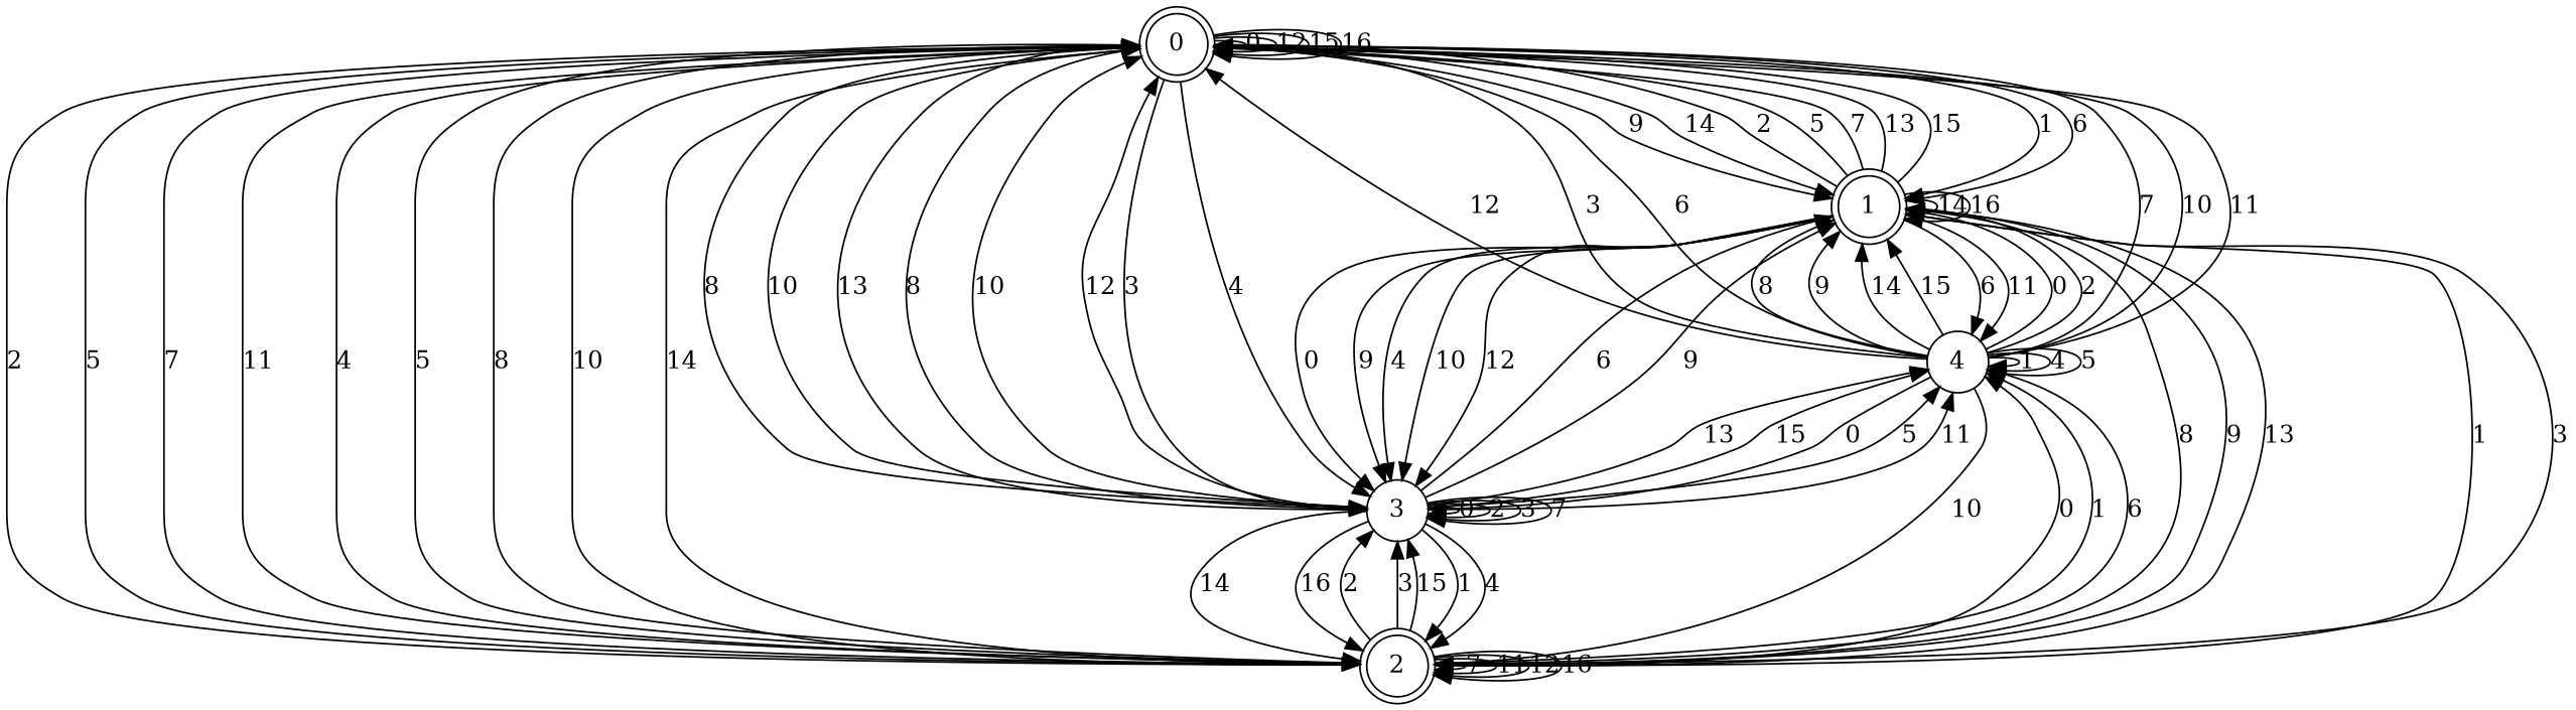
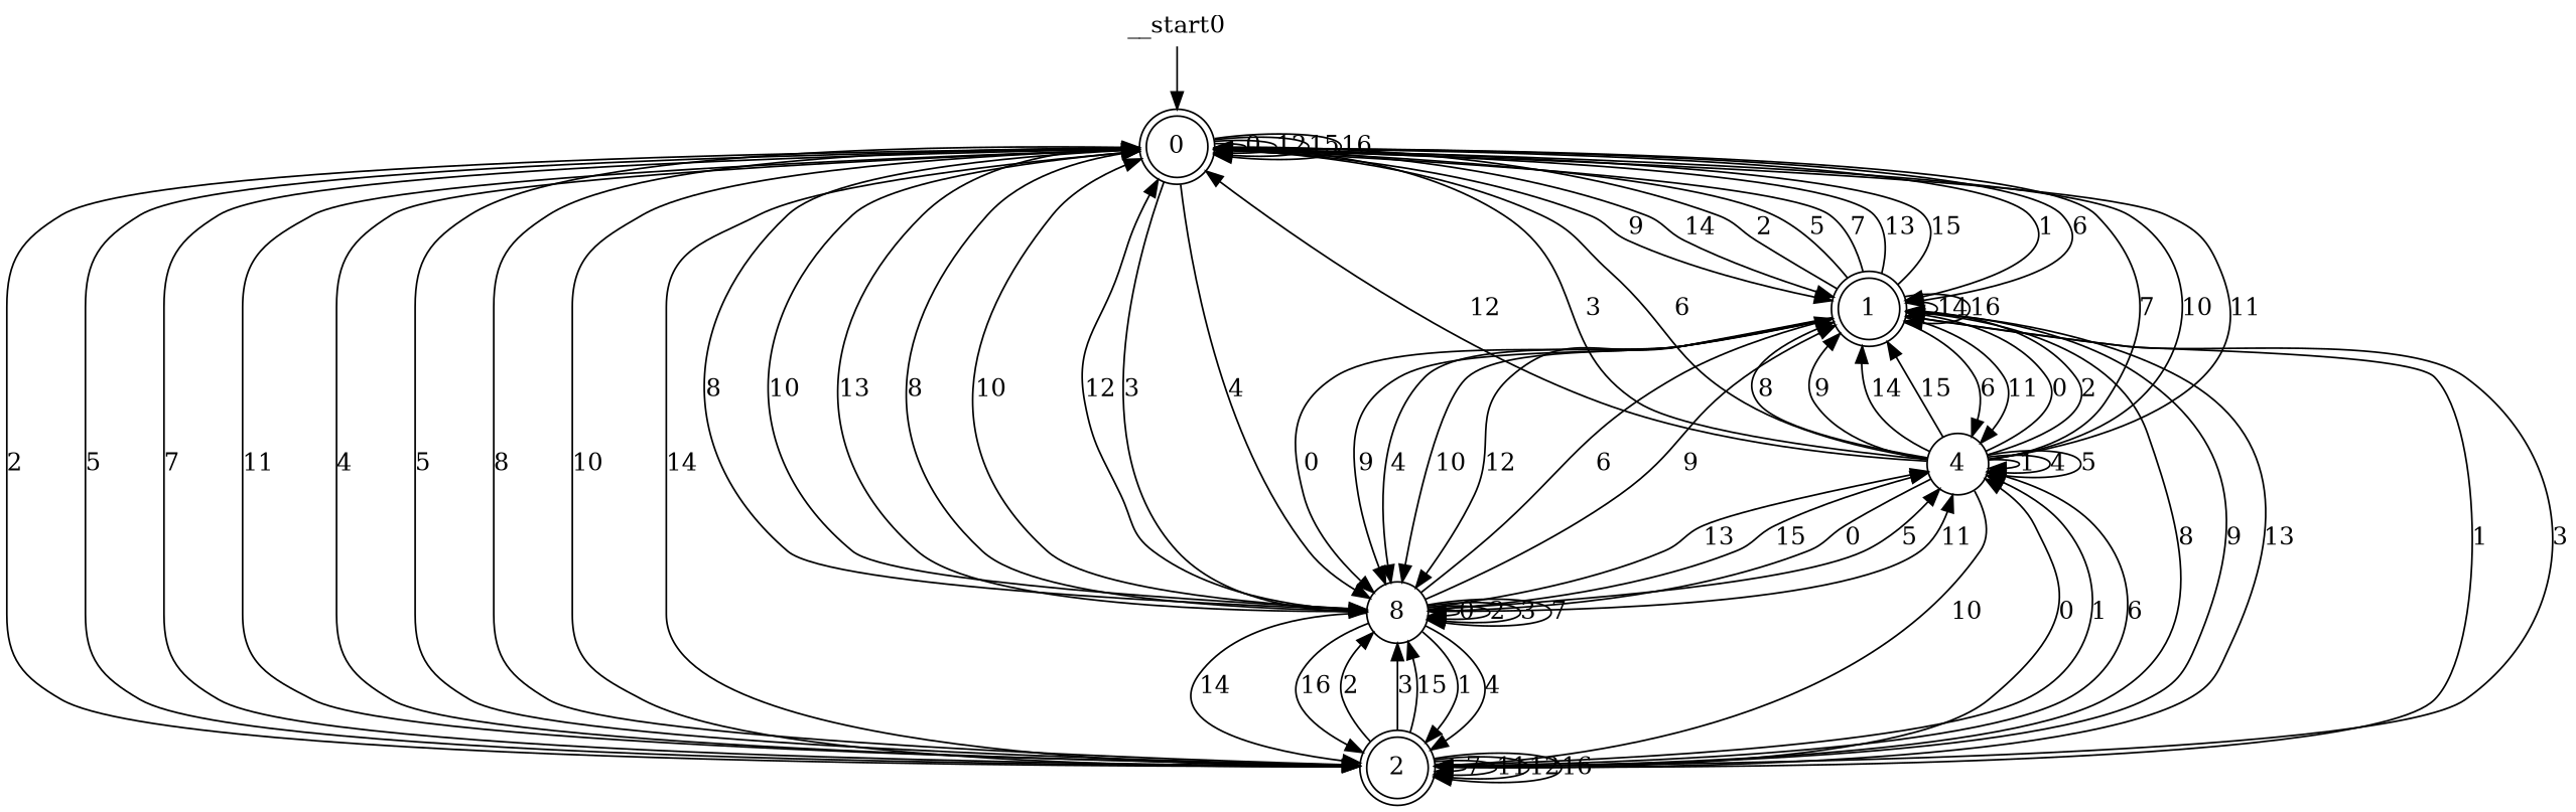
  digraph {
    node [shape=doublecircle]
    n1 [label=0]
    n2 [label=1]
    n3 [label=2]
-   n4 [label=3 shape=circle]
+   n4 [label=8 shape=circle]
    n5 [label=4 shape=circle]
+   __start0 [height=0 shape=none width=0]
    n1 -> n1 [label=0]
    n1 -> n1 [label=12]
    n1 -> n1 [label=15]
    n1 -> n1 [label=16]
    n1 -> n2 [label=1]
    n1 -> n2 [label=6]
    n1 -> n2 [label=9]
    n1 -> n2 [label=14]
    n1 -> n3 [label=2]
    n1 -> n3 [label=5]
    n1 -> n3 [label=7]
    n1 -> n3 [label=11]
    n1 -> n4 [label=3]
    n1 -> n4 [label=4]
    n1 -> n4 [label=8]
    n1 -> n4 [label=10]
    n1 -> n4 [label=13]
    n2 -> n1 [label=2]
    n2 -> n1 [label=5]
    n2 -> n1 [label=7]
    n2 -> n1 [label=13]
    n2 -> n1 [label=15]
    n2 -> n2 [label=14]
    n2 -> n2 [label=16]
    n2 -> n3 [label=1]
    n2 -> n3 [label=3]
    n2 -> n3 [label=8]
    n2 -> n4 [label=0]
    n2 -> n4 [label=4]
    n2 -> n4 [label=9]
    n2 -> n4 [label=10]
    n2 -> n4 [label=12]
    n2 -> n5 [label=6]
    n2 -> n5 [label=11]
    n3 -> n1 [label=4]
    n3 -> n1 [label=5]
    n3 -> n1 [label=8]
    n3 -> n1 [label=10]
    n3 -> n1 [label=14]
    n3 -> n2 [label=9]
    n3 -> n2 [label=13]
    n3 -> n3 [label=7]
    n3 -> n3 [label=11]
    n3 -> n3 [label=12]
    n3 -> n3 [label=16]
    n3 -> n4 [label=2]
    n3 -> n4 [label=3]
    n3 -> n4 [label=15]
    n3 -> n5 [label=0]
    n3 -> n5 [label=1]
    n3 -> n5 [label=6]
    n4 -> n1 [label=8]
    n4 -> n1 [label=10]
    n4 -> n1 [label=12]
    n4 -> n2 [label=6]
    n4 -> n2 [label=9]
    n4 -> n3 [label=1]
    n4 -> n3 [label=4]
    n4 -> n3 [label=14]
    n4 -> n3 [label=16]
    n4 -> n4 [label=0]
    n4 -> n4 [label=2]
    n4 -> n4 [label=3]
    n4 -> n4 [label=7]
    n4 -> n5 [label=5]
    n4 -> n5 [label=11]
    n4 -> n5 [label=13]
    n4 -> n5 [label=15]
    n5 -> n1 [label=3]
    n5 -> n1 [label=6]
    n5 -> n1 [label=7]
    n5 -> n1 [label=10]
    n5 -> n1 [label=11]
    n5 -> n1 [label=12]
    n5 -> n2 [label=0]
    n5 -> n2 [label=2]
    n5 -> n2 [label=8]
    n5 -> n2 [label=9]
    n5 -> n2 [label=14]
    n5 -> n2 [label=15]
    n5 -> n3 [label=10]
    n5 -> n4 [label=0]
    n5 -> n5 [label=1]
    n5 -> n5 [label=4]
    n5 -> n5 [label=5]
+   __start0 -> n1
  }
